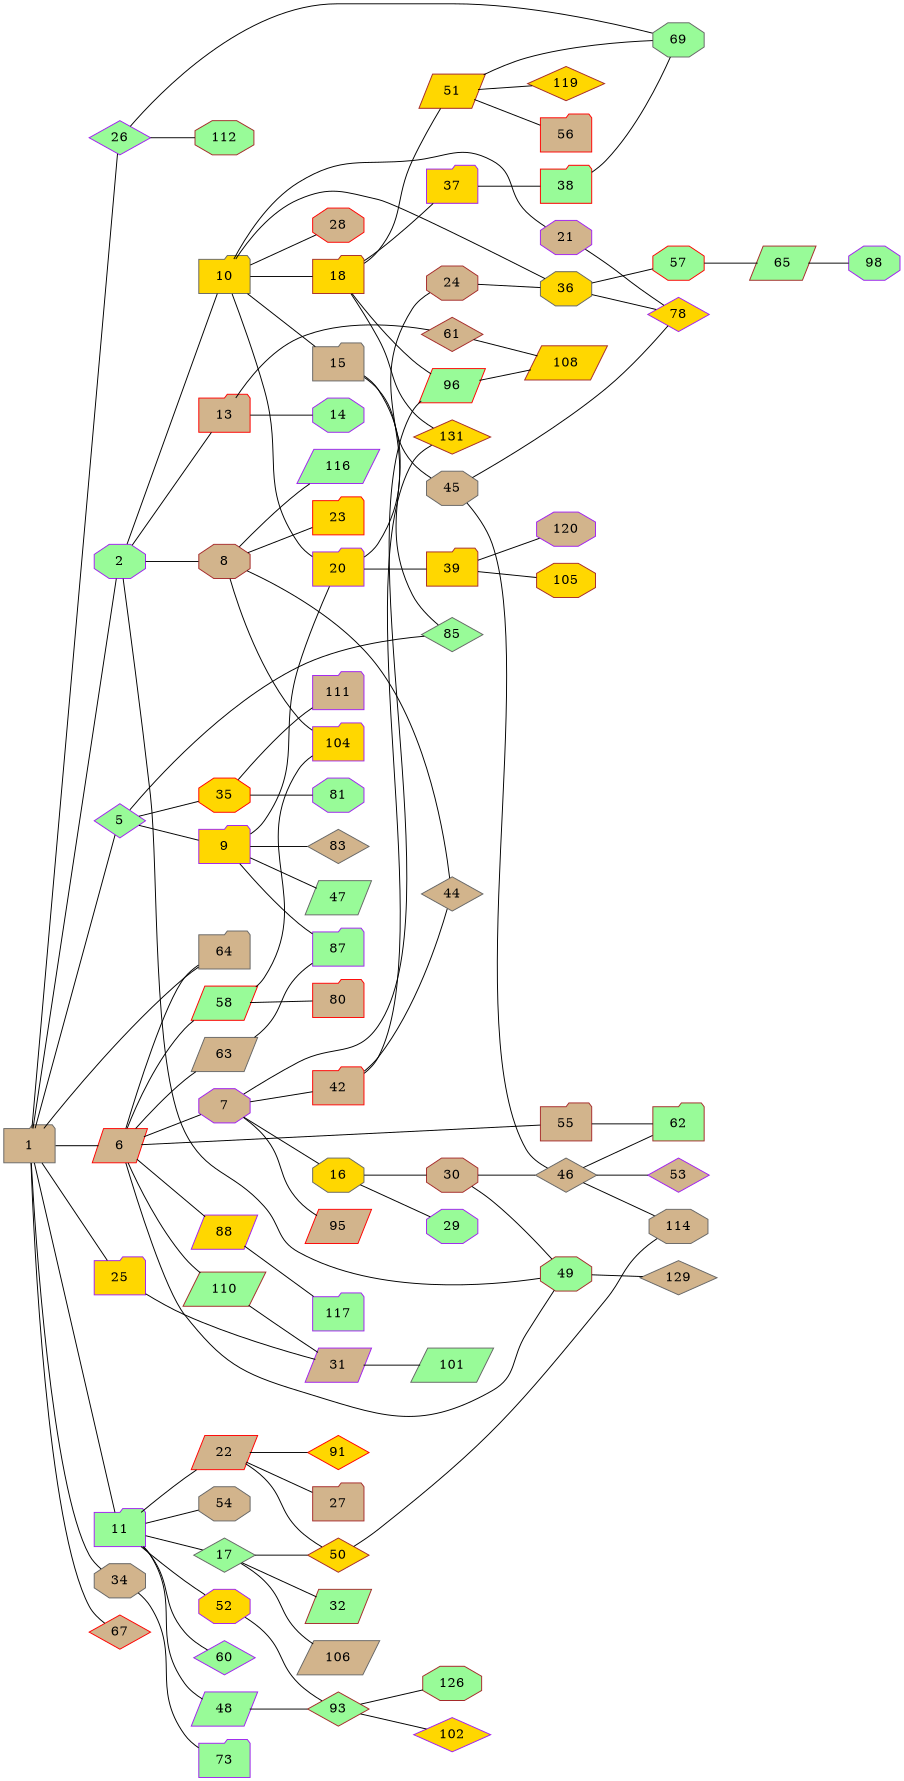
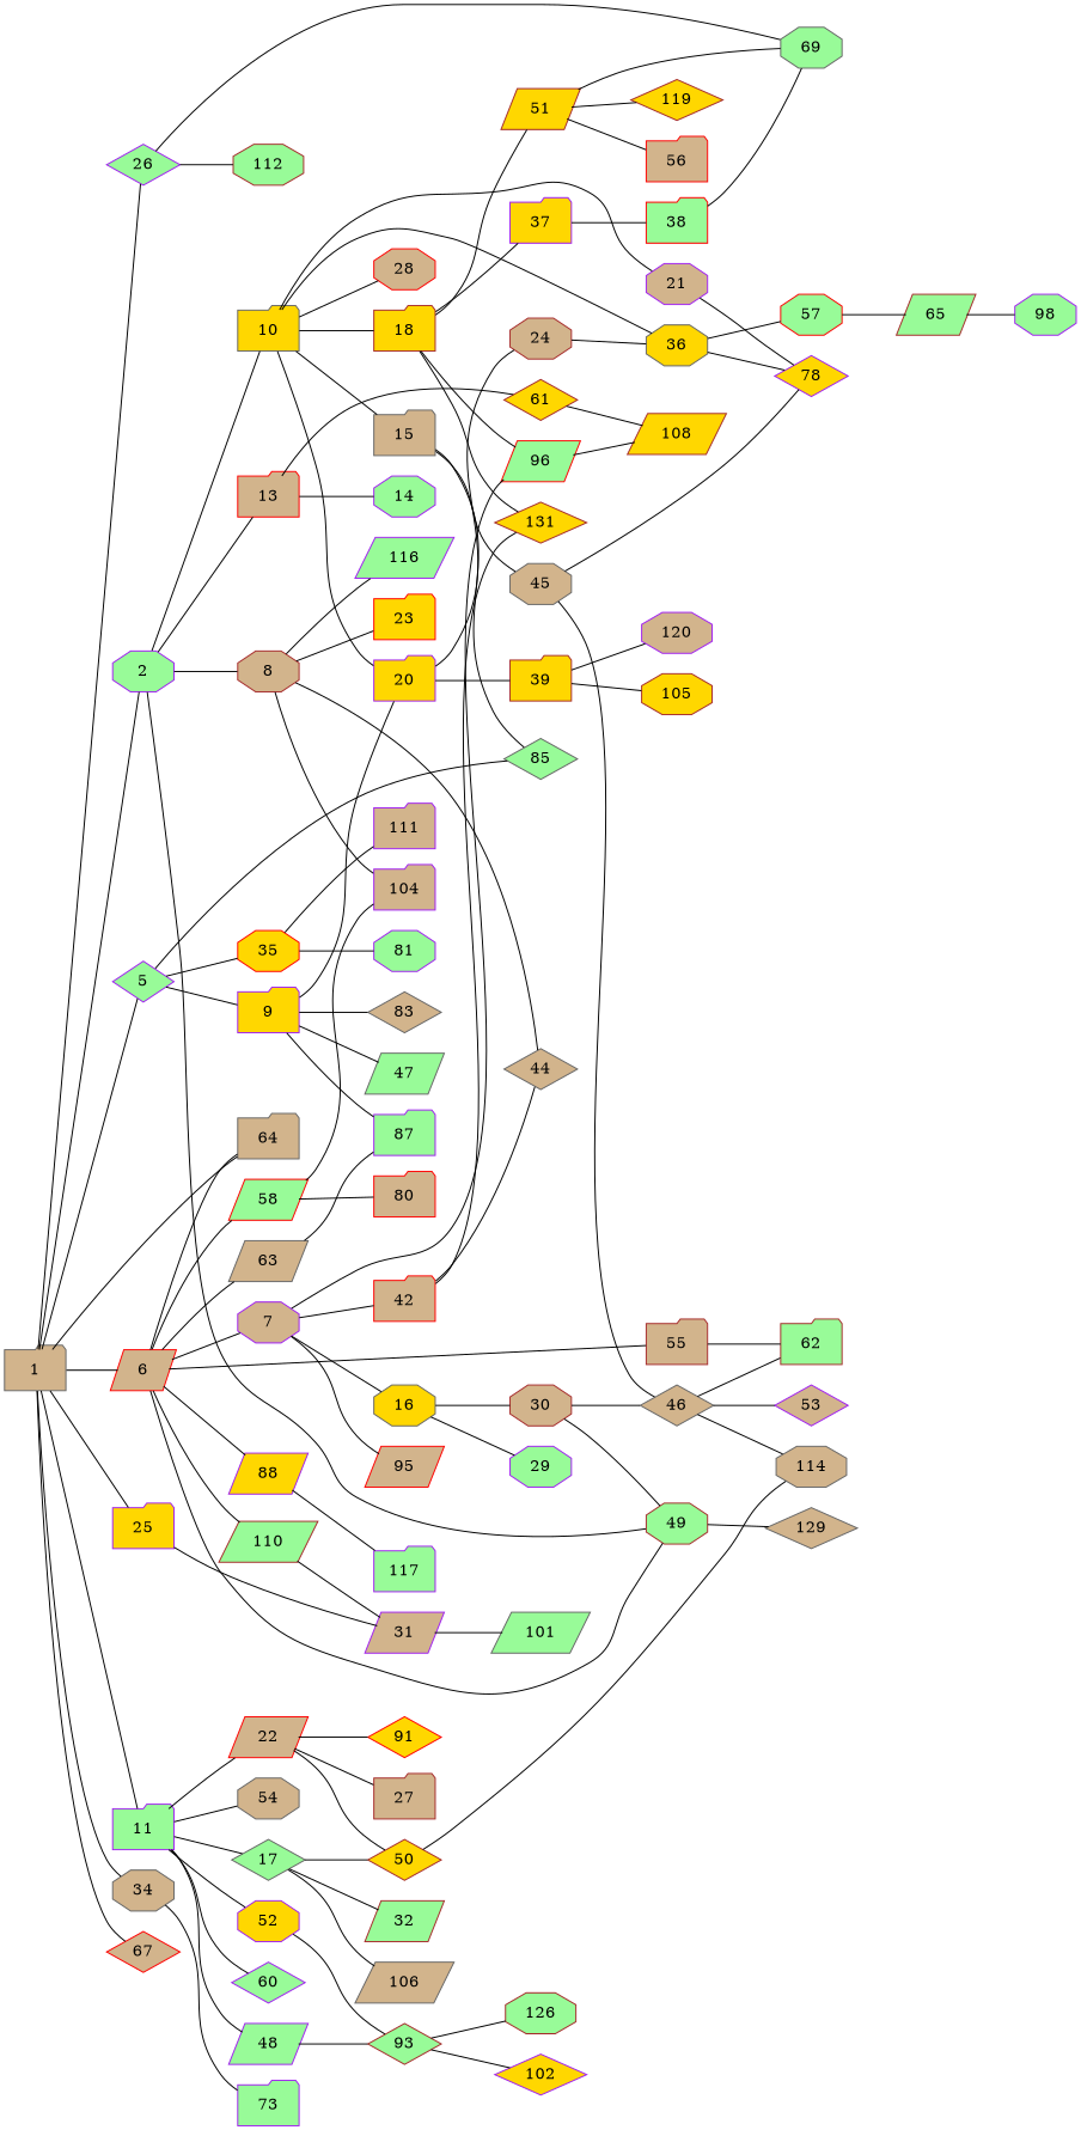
  graph {
    rankdir=LR
    node [color=purple fillcolor=tan shape=octagon style=filled]
    1 [color=gray40 shape=folder super="+4"]
    2 [fillcolor=palegreen super="+3"]
    5 [fillcolor=palegreen shape=diamond]
    6 [color=red shape=parallelogram super="+43"]
    11 [fillcolor=palegreen shape=folder super="+12"]
    25 [fillcolor=gold shape=folder super="+40"]
    26 [fillcolor=palegreen shape=diamond super="+118"]
    34 [color=gray40]
    64 [color=gray40 shape=folder super="+86"]
    67 [color=red shape=diamond]
    8 [color=brown super="+72"]
    10 [color=gray40 fillcolor=gold shape=folder super="+74"]
    13 [color=red shape=folder super="+125"]
    49 [color=brown fillcolor=palegreen super="+71"]
    9 [fillcolor=gold shape=folder super="+41"]
    35 [color=red fillcolor=gold super="+107"]
    85 [color=gray40 fillcolor=palegreen shape=diamond]
    7 [super="+66"]
    55 [color=brown shape=folder super="+76"]
    58 [color=red fillcolor=palegreen shape=parallelogram super="+75"]
    63 [color=gray40 shape=parallelogram]
    88 [fillcolor=gold shape=parallelogram super="+115"]
    110 [color=brown fillcolor=palegreen shape=parallelogram]
    17 [color=gray40 fillcolor=palegreen shape=diamond super="+82"]
    22 [color=red shape=parallelogram super="+33"]
    48 [fillcolor=palegreen shape=parallelogram]
    52 [fillcolor=gold]
    54 [color=gray40]
    60 [fillcolor=palegreen shape=diamond]
    31 [shape=parallelogram super="+99"]
    69 [color=gray40 fillcolor=palegreen]
    112 [color=brown fillcolor=palegreen]
    73 [fillcolor=palegreen shape=folder super="+100"]
    23 [color=red fillcolor=gold shape=folder]
    44 [color=gray40 shape=diamond]
-   104 [fillcolor=gold shape=folder]
+   104 [shape=folder]
    116 [fillcolor=palegreen shape=parallelogram]
    20 [fillcolor=gold shape=folder super="+123"]
    15 [color=gray40 shape=folder super="+77"]
    18 [color=brown fillcolor=gold shape=folder super="+130"]
    21 [super="+113"]
    28 [color=red]
    36 [color=gray40 fillcolor=gold]
    14 [fillcolor=palegreen super="+92"]
-   61 [color=brown shape=diamond super="+97"]
+   61 [color=brown fillcolor=gold shape=diamond super="+97"]
    129 [color=gray40 shape=diamond]
    47 [color=gray40 fillcolor=palegreen shape=parallelogram]
    83 [color=gray40 shape=diamond]
    87 [fillcolor=palegreen shape=folder]
    81 [fillcolor=palegreen super="+103"]
    111 [shape=folder]
    16 [color=gray40 fillcolor=gold super="+19"]
    42 [color=red shape=folder super="+124"]
    95 [color=red shape=parallelogram]
    96 [color=red fillcolor=palegreen shape=parallelogram super="+109"]
    101 [color=gray40 fillcolor=palegreen shape=parallelogram]
    62 [color=brown fillcolor=palegreen shape=folder]
    80 [color=red shape=folder]
    117 [fillcolor=palegreen shape=folder]
    29 [fillcolor=palegreen]
    30 [color=brown]
    131 [color=brown fillcolor=gold shape=diamond]
    108 [color=brown fillcolor=gold shape=parallelogram]
    24 [color=brown super="+89"]
    39 [color=brown fillcolor=gold shape=folder super="+68"]
    45 [color=gray40 super="+128"]
    37 [fillcolor=gold shape=folder]
    51 [color=brown fillcolor=gold shape=parallelogram super="+90"]
    78 [fillcolor=gold shape=diamond super="+121"]
    57 [color=red fillcolor=palegreen super="+79"]
    32 [color=brown fillcolor=palegreen shape=parallelogram]
    50 [color=brown fillcolor=gold shape=diamond super="+127"]
    106 [color=gray40 shape=parallelogram]
    27 [color=brown shape=folder super="+94"]
    91 [color=red fillcolor=gold shape=diamond]
    93 [color=brown fillcolor=palegreen shape=diamond super="+122"]
    46 [color=gray40 shape=diamond super="+59"]
    114 [color=gray40]
    38 [color=red fillcolor=palegreen shape=folder super="+84"]
    56 [color=red shape=folder super="+70"]
    119 [color=brown fillcolor=gold shape=diamond]
    105 [color=brown fillcolor=gold]
    120
    53 [shape=diamond]
    65 [color=brown fillcolor=palegreen shape=parallelogram]
    102 [fillcolor=gold shape=diamond]
    126 [color=brown fillcolor=palegreen]
    98 [fillcolor=palegreen]
    1 -- 2
    1 -- 5
    1 -- 6
    1 -- 11
    1 -- 25
    1 -- 26
    1 -- 34
    1 -- 64
    1 -- 67
    2 -- 8
    2 -- 10
    2 -- 13
    2 -- 49
    5 -- 9
    5 -- 35
    5 -- 85
    6 -- 64
    6 -- 49
    6 -- 7
    6 -- 55
    6 -- 58
    6 -- 63
    6 -- 88
    6 -- 110
    11 -- 17
    11 -- 22
    11 -- 48
    11 -- 52
    11 -- 54
    11 -- 60
    25 -- 31
    26 -- 69
    26 -- 112
    34 -- 73
    8 -- 23
    8 -- 44
    8 -- 104
    8 -- 116
    10 -- 20
    10 -- 15
    10 -- 18
    10 -- 21
    10 -- 28
    10 -- 36
    13 -- 14
    13 -- 61
    49 -- 129
    9 -- 20
    9 -- 47
    9 -- 83
    9 -- 87
    35 -- 81
    35 -- 111
    7 -- 16
    7 -- 42
    7 -- 95
    7 -- 96
    55 -- 62
    58 -- 104
    58 -- 80
    63 -- 87
    88 -- 117
    110 -- 31
    17 -- 32
    17 -- 50
    17 -- 106
    22 -- 50
    22 -- 27
    22 -- 91
    48 -- 93
    52 -- 93
    31 -- 101
    20 -- 24
    20 -- 39
    15 -- 85
    15 -- 45
    18 -- 96
    18 -- 131
    18 -- 37
    18 -- 51
    21 -- 78
    36 -- 78
    36 -- 57
    61 -- 108
    16 -- 29
    16 -- 30
    42 -- 44
    42 -- 131
    96 -- 108
    30 -- 49
    30 -- 46
    24 -- 36
    39 -- 105
    39 -- 120
    45 -- 78
    45 -- 46
    37 -- 38
    51 -- 69
    51 -- 56
    51 -- 119
    57 -- 65
    50 -- 114
    93 -- 102
    93 -- 126
    46 -- 62
    46 -- 114
    46 -- 53
    38 -- 69
    65 -- 98
  }
